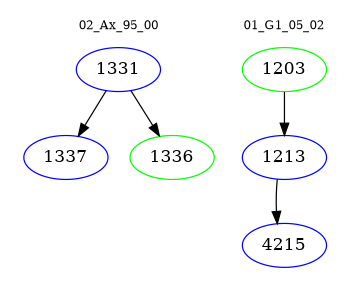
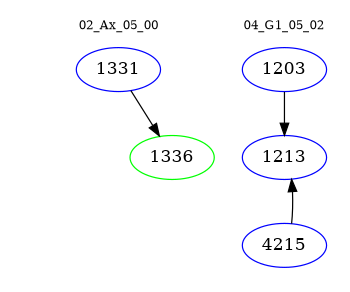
  digraph {
    node [color=blue]
    edge [color=black]
    n1 [label=1331]
-   n2 [label=1337]
    n3 [color=green label=1336]
    n4 [label=1213]
-   n5 [color=green label=1203]
+   n5 [label=1203]
    n6 [label=4215]
    subgraph cluster_1 {
      color=white
      fontsize=10
-     label="02_Ax_95_00"
+     label="02_Ax_05_00"
      n1
-     n2
      n3
    }
    subgraph cluster_2 {
      color=white
      fontsize=10
-     label="01_G1_05_02"
+     label="04_G1_05_02"
      n4
      n5
      n6
    }
-   n1 -> n2
    n1 -> n3
-   n4 -> n6
+   n6 -> n4
    n5 -> n4
  }
